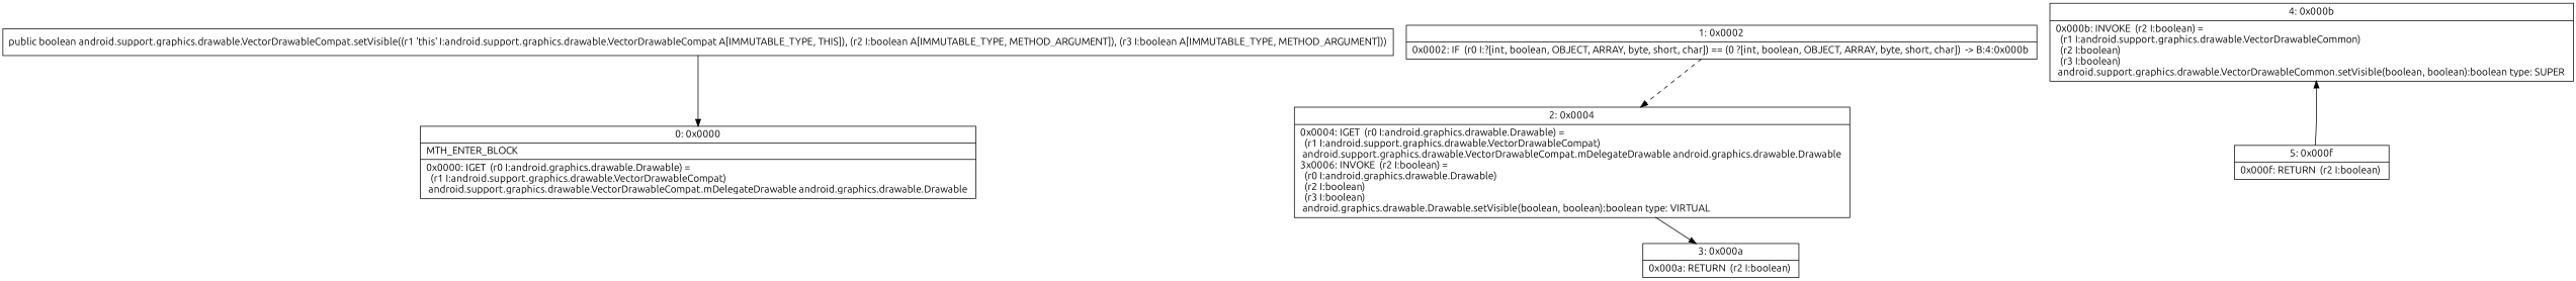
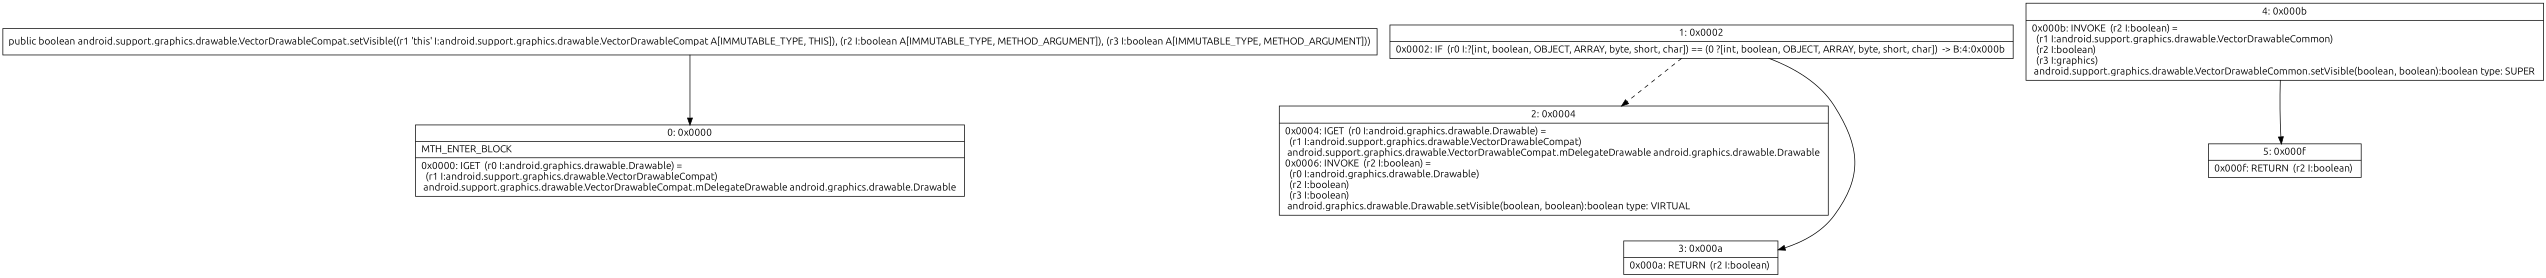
  digraph {
    fontname=Ubuntu
    node [fontname=Ubuntu shape=record]
    edge [fontname=Ubuntu]
    n1 [label="{0\:\ 0x0000|MTH_ENTER_BLOCK\l|0x0000: IGET  (r0 I:android.graphics.drawable.Drawable) = \l  (r1 I:android.support.graphics.drawable.VectorDrawableCompat)\l android.support.graphics.drawable.VectorDrawableCompat.mDelegateDrawable android.graphics.drawable.Drawable \l}"]
    n2 [label="{1\:\ 0x0002|0x0002: IF  (r0 I:?[int, boolean, OBJECT, ARRAY, byte, short, char]) == (0 ?[int, boolean, OBJECT, ARRAY, byte, short, char])  \-\> B:4:0x000b \l}"]
-   n3 [label="{2\:\ 0x0004|0x0004: IGET  (r0 I:android.graphics.drawable.Drawable) = \l  (r1 I:android.support.graphics.drawable.VectorDrawableCompat)\l android.support.graphics.drawable.VectorDrawableCompat.mDelegateDrawable android.graphics.drawable.Drawable \l3x0006: INVOKE  (r2 I:boolean) = \l  (r0 I:android.graphics.drawable.Drawable)\l  (r2 I:boolean)\l  (r3 I:boolean)\l android.graphics.drawable.Drawable.setVisible(boolean, boolean):boolean type: VIRTUAL \l}"]
+   n3 [label="{2\:\ 0x0004|0x0004: IGET  (r0 I:android.graphics.drawable.Drawable) = \l  (r1 I:android.support.graphics.drawable.VectorDrawableCompat)\l android.support.graphics.drawable.VectorDrawableCompat.mDelegateDrawable android.graphics.drawable.Drawable \l0x0006: INVOKE  (r2 I:boolean) = \l  (r0 I:android.graphics.drawable.Drawable)\l  (r2 I:boolean)\l  (r3 I:boolean)\l android.graphics.drawable.Drawable.setVisible(boolean, boolean):boolean type: VIRTUAL \l}"]
    n4 [label="{3\:\ 0x000a|0x000a: RETURN  (r2 I:boolean) \l}"]
-   n5 [label="{4\:\ 0x000b|0x000b: INVOKE  (r2 I:boolean) = \l  (r1 I:android.support.graphics.drawable.VectorDrawableCommon)\l  (r2 I:boolean)\l  (r3 I:boolean)\l android.support.graphics.drawable.VectorDrawableCommon.setVisible(boolean, boolean):boolean type: SUPER \l}"]
+   n5 [label="{4\:\ 0x000b|0x000b: INVOKE  (r2 I:boolean) = \l  (r1 I:android.support.graphics.drawable.VectorDrawableCommon)\l  (r2 I:boolean)\l  (r3 I:graphics)\l android.support.graphics.drawable.VectorDrawableCommon.setVisible(boolean, boolean):boolean type: SUPER \l}"]
    n6 [label="{5\:\ 0x000f|0x000f: RETURN  (r2 I:boolean) \l}"]
    n7 [label="{public boolean android.support.graphics.drawable.VectorDrawableCompat.setVisible((r1 'this' I:android.support.graphics.drawable.VectorDrawableCompat A[IMMUTABLE_TYPE, THIS]), (r2 I:boolean A[IMMUTABLE_TYPE, METHOD_ARGUMENT]), (r3 I:boolean A[IMMUTABLE_TYPE, METHOD_ARGUMENT])) }"]
    n2 -> n3 [style=dashed]
-   n3 -> n4
-   n6 -> n5
+   n2 -> n4
+   n5 -> n6
    n7 -> n1
  }
